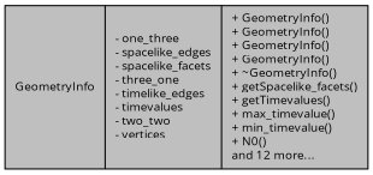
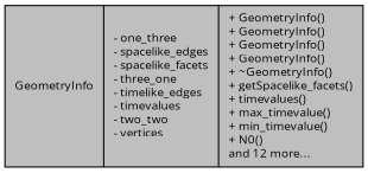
  digraph {
    rankdir=LR
    fontname="Open Sans"
-   n1 [color=black fillcolor=grey75 fontcolor=black fontname="Open Sans" fontsize=10 height=0.2 label="{GeometryInfo\n|- one_three\l- spacelike_edges\l- spacelike_facets\l- three_one\l- timelike_edges\l- timevalues\l- two_two\l- vertices\l|+ GeometryInfo()\l+ GeometryInfo()\l+ GeometryInfo()\l+ GeometryInfo()\l+ ~GeometryInfo()\l+ getSpacelike_facets()\l+ getTimevalues()\l+ max_timevalue()\l+ min_timevalue()\l+ N0()\land 12 more...\l}" shape=record style=filled width=0.4]
+   n1 [color=black fillcolor=grey75 fontcolor=black fontname="Open Sans" fontsize=10 height=0.2 label="{GeometryInfo\n|- one_three\l- spacelike_edges\l- spacelike_facets\l- three_one\l- timelike_edges\l- timevalues\l- two_two\l- vertices\l|+ GeometryInfo()\l+ GeometryInfo()\l+ GeometryInfo()\l+ GeometryInfo()\l+ ~GeometryInfo()\l+ getSpacelike_facets()\l+ timevalues()\l+ max_timevalue()\l+ min_timevalue()\l+ N0()\land 12 more...\l}" shape=record style=filled width=0.4]
  }
